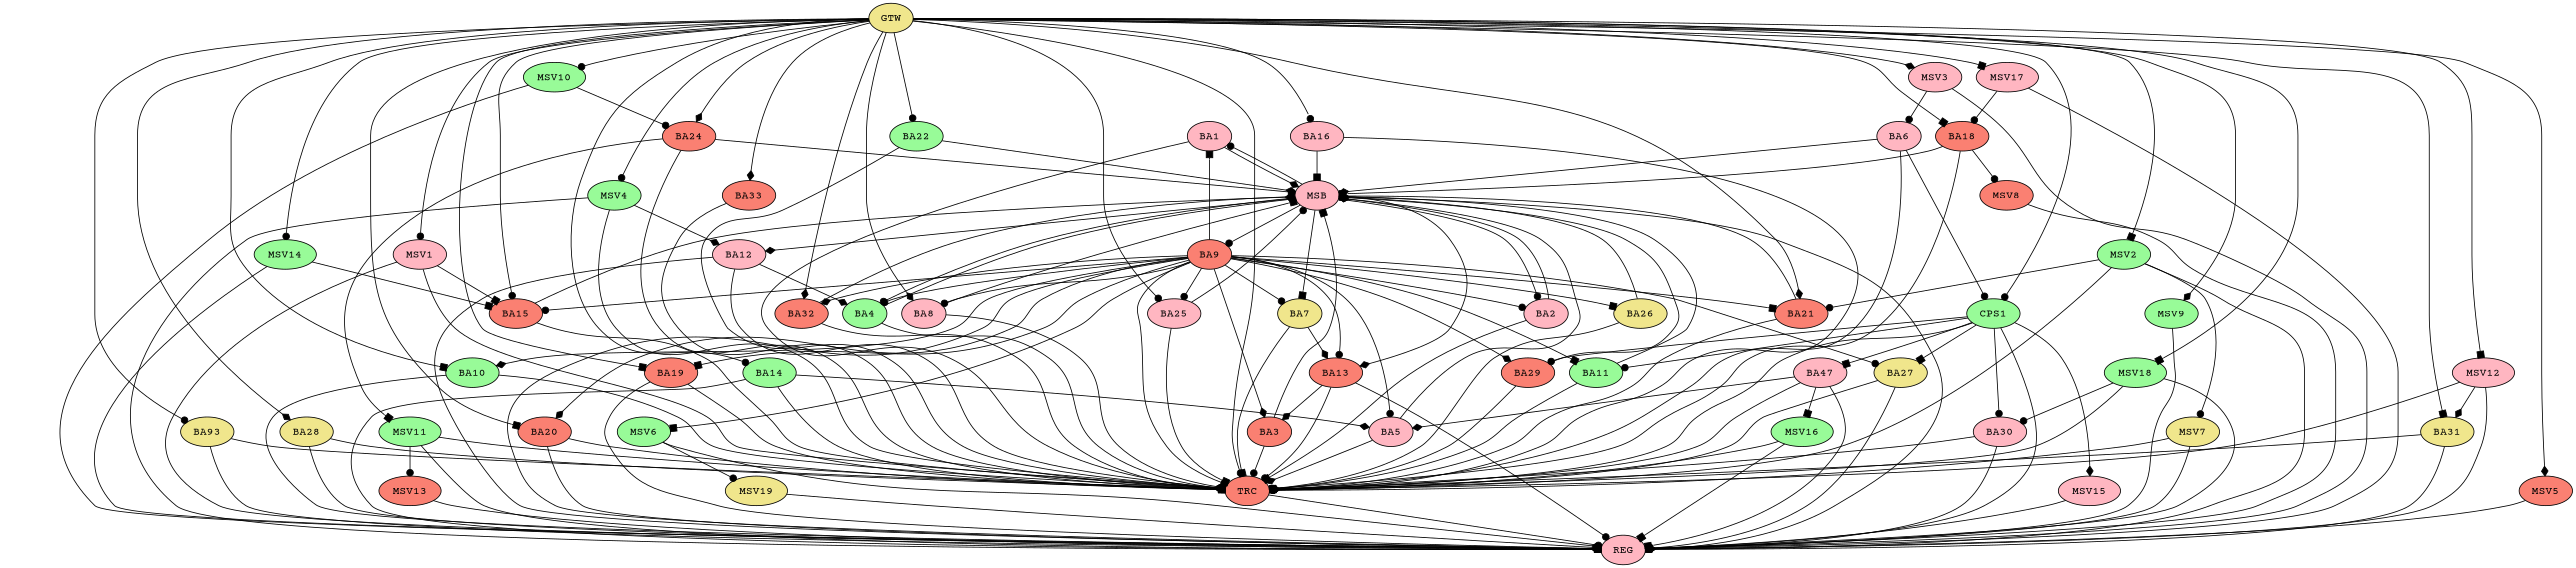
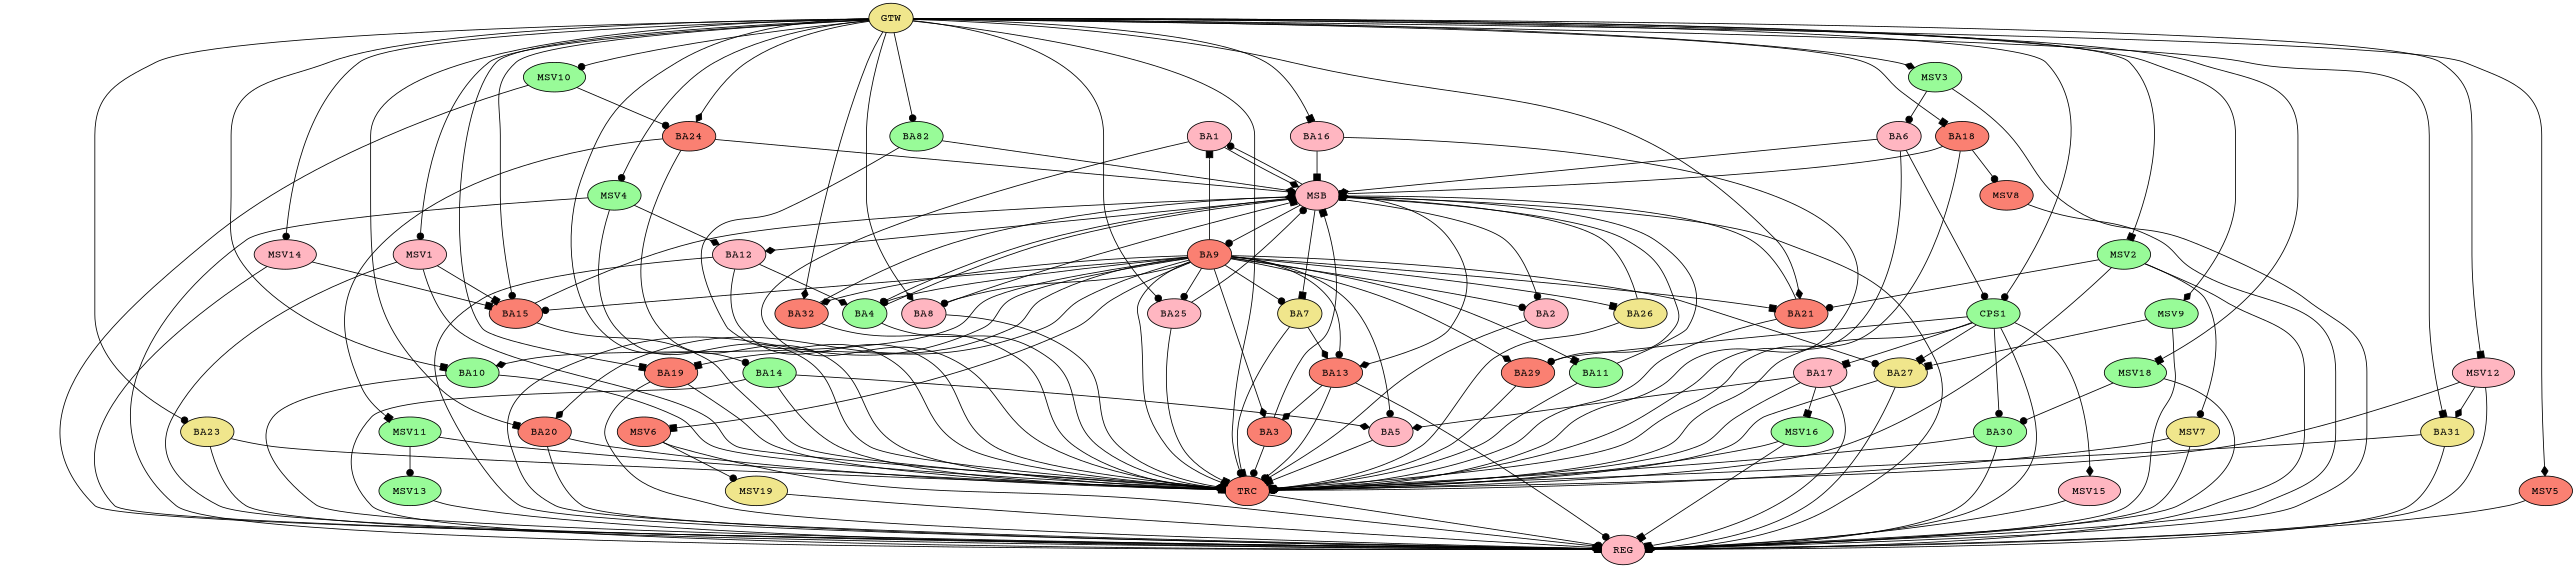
  strict digraph {
    fontname="Courier Prime"
    node [fillcolor=salmon fontname="Courier Prime" style=filled]
    edge [arrowhead=dot fontname="Courier Prime"]
    n1 [fillcolor=lightpink label=BA1]
    n2 [fillcolor=lightpink label=MSB]
    n3 [label=TRC]
    n4 [fillcolor=lightpink label=BA2]
    n5 [fillcolor=palegreen label=BA4]
    n6 [fillcolor=khaki label=BA7]
    n7 [label=BA9]
    n8 [label=BA13]
    n9 [fillcolor=lightpink label=REG]
    n10 [fillcolor=lightpink label=BA12]
    n11 [label=BA3]
    n12 [fillcolor=lightpink label=BA5]
    n13 [fillcolor=lightpink label=BA6]
    n14 [fillcolor=palegreen label=CPS1]
    n15 [fillcolor=lightpink label=BA8]
    n16 [fillcolor=palegreen label=BA10]
    n17 [fillcolor=palegreen label=BA11]
    n18 [label=BA15]
    n19 [label=BA19]
    n20 [label=BA20]
    n21 [label=BA21]
    n22 [fillcolor=lightpink label=BA25]
    n23 [fillcolor=khaki label=BA26]
    n24 [fillcolor=khaki label=BA27]
    n25 [label=BA29]
    n26 [label=BA32]
-   n27 [fillcolor=palegreen label=MSV6]
+   n27 [label=MSV6]
    n28 [fillcolor=khaki label=MSV19]
    n29 [fillcolor=palegreen label=BA14]
    n30 [fillcolor=lightpink label=BA16]
-   n31 [fillcolor=lightpink label=BA47]
+   n31 [fillcolor=lightpink label=BA17]
    n32 [fillcolor=palegreen label=MSV16]
    n33 [label=BA18]
    n34 [label=MSV8]
-   n35 [fillcolor=palegreen label=BA22]
-   n36 [fillcolor=khaki label=BA93]
+   n35 [fillcolor=palegreen label=BA82]
+   n36 [fillcolor=khaki label=BA23]
    n37 [label=BA24]
    n38 [fillcolor=palegreen label=MSV11]
-   n39 [label=MSV13]
-   n40 [fillcolor=khaki label=BA28]
-   n41 [fillcolor=lightpink label=BA30]
+   n39 [fillcolor=palegreen label=MSV13]
+   n41 [fillcolor=palegreen label=BA30]
    n42 [fillcolor=khaki label=BA31]
-   n43 [label=BA33]
    n44 [fillcolor=lightpink label=MSV15]
    n45 [fillcolor=khaki label=GTW]
    n46 [fillcolor=lightpink label=MSV1]
    n47 [fillcolor=palegreen label=MSV2]
-   n48 [fillcolor=lightpink label=MSV3]
+   n48 [fillcolor=palegreen label=MSV3]
    n49 [fillcolor=palegreen label=MSV4]
    n50 [label=MSV5]
    n51 [fillcolor=palegreen label=MSV9]
    n52 [fillcolor=palegreen label=MSV10]
    n53 [fillcolor=lightpink label=MSV12]
-   n54 [fillcolor=palegreen label=MSV14]
-   n55 [fillcolor=lightpink label=MSV17]
+   n54 [fillcolor=lightpink label=MSV14]
    n56 [fillcolor=palegreen label=MSV18]
    n57 [fillcolor=khaki label=MSV7]
    n1 -> n2 [arrowhead=diamond]
    n1 -> n3 [arrowhead=box]
    n2 -> n1
    n2 -> n4
    n2 -> n5
    n2 -> n6 [arrowhead=box]
    n2 -> n7
    n2 -> n8 [arrowhead=diamond]
    n2 -> n9
    n2 -> n10 [arrowhead=diamond]
    n3 -> n9
-   n4 -> n2 [arrowhead=diamond]
    n4 -> n3 [arrowhead=box]
    n5 -> n2
    n5 -> n3 [arrowhead=diamond]
    n6 -> n3 [arrowhead=box]
    n6 -> n8 [arrowhead=diamond]
    n7 -> n1 [arrowhead=box]
    n7 -> n3
    n7 -> n4
    n7 -> n5
    n7 -> n6
    n7 -> n8
    n7 -> n9
    n7 -> n11 [arrowhead=diamond]
    n7 -> n12
    n7 -> n15
    n7 -> n16 [arrowhead=diamond]
    n7 -> n17 [arrowhead=box]
    n7 -> n18
    n7 -> n19 [arrowhead=box]
    n7 -> n20 [arrowhead=diamond]
    n7 -> n21 [arrowhead=box]
    n7 -> n22
    n7 -> n23 [arrowhead=box]
    n7 -> n24
    n7 -> n25 [arrowhead=diamond]
    n7 -> n26 [arrowhead=diamond]
    n7 -> n27 [arrowhead=box]
    n8 -> n3
    n8 -> n9
    n8 -> n11 [arrowhead=diamond]
    n10 -> n3 [arrowhead=diamond]
    n10 -> n5 [arrowhead=diamond]
    n10 -> n9 [arrowhead=diamond]
    n11 -> n2 [arrowhead=box]
    n11 -> n3
-   n12 -> n2 [arrowhead=diamond]
-   n12 -> n3 [arrowhead=diamond]
+   n12 -> n3 [arrowhead=box]
    n13 -> n2 [arrowhead=diamond]
    n13 -> n3
    n13 -> n14
    n14 -> n3 [arrowhead=diamond]
    n14 -> n9
-   n14 -> n17
    n14 -> n24 [arrowhead=box]
    n14 -> n25
    n14 -> n31 [arrowhead=box]
    n14 -> n41
    n14 -> n44 [arrowhead=diamond]
    n15 -> n2 [arrowhead=box]
    n15 -> n3 [arrowhead=diamond]
    n16 -> n3
    n16 -> n9
    n17 -> n2 [arrowhead=diamond]
    n17 -> n3 [arrowhead=box]
    n18 -> n2 [arrowhead=diamond]
    n18 -> n3 [arrowhead=box]
    n19 -> n3
    n19 -> n9 [arrowhead=box]
    n20 -> n3 [arrowhead=box]
    n20 -> n9 [arrowhead=diamond]
    n21 -> n2
    n21 -> n3 [arrowhead=box]
    n22 -> n2
    n22 -> n3 [arrowhead=box]
    n23 -> n2 [arrowhead=box]
    n23 -> n3
    n24 -> n3
    n24 -> n9 [arrowhead=box]
    n25 -> n2
    n25 -> n3 [arrowhead=diamond]
    n26 -> n2 [arrowhead=box]
    n26 -> n3 [arrowhead=box]
    n27 -> n9 [arrowhead=diamond]
    n27 -> n28
    n28 -> n9 [arrowhead=box]
    n29 -> n3 [arrowhead=box]
    n29 -> n9 [arrowhead=box]
    n29 -> n12 [arrowhead=diamond]
    n30 -> n2 [arrowhead=box]
    n30 -> n3
    n31 -> n3 [arrowhead=box]
    n31 -> n9 [arrowhead=box]
    n31 -> n12 [arrowhead=diamond]
    n31 -> n32 [arrowhead=box]
    n32 -> n3 [arrowhead=diamond]
    n32 -> n9 [arrowhead=box]
    n33 -> n2 [arrowhead=box]
    n33 -> n3
    n33 -> n34
    n34 -> n9 [arrowhead=box]
    n35 -> n2 [arrowhead=diamond]
    n35 -> n3 [arrowhead=diamond]
    n36 -> n3 [arrowhead=diamond]
    n36 -> n9 [arrowhead=diamond]
    n37 -> n2
    n37 -> n3 [arrowhead=box]
    n37 -> n38 [arrowhead=box]
    n38 -> n3
-   n38 -> n9 [arrowhead=box]
    n38 -> n39
    n39 -> n9
-   n40 -> n3 [arrowhead=diamond]
-   n40 -> n9 [arrowhead=box]
    n41 -> n3 [arrowhead=box]
    n41 -> n9
    n42 -> n3
    n42 -> n9 [arrowhead=box]
-   n43 -> n3 [arrowhead=box]
    n44 -> n9 [arrowhead=diamond]
    n45 -> n3
    n45 -> n14
    n45 -> n15 [arrowhead=diamond]
    n45 -> n16 [arrowhead=box]
    n45 -> n18
    n45 -> n19 [arrowhead=box]
    n45 -> n20 [arrowhead=box]
    n45 -> n21 [arrowhead=diamond]
    n45 -> n22
    n45 -> n26 [arrowhead=diamond]
    n45 -> n29
-   n45 -> n30
+   n45 -> n30 [arrowhead=box]
    n45 -> n33 [arrowhead=box]
    n45 -> n35
    n45 -> n36
    n45 -> n37 [arrowhead=diamond]
-   n45 -> n40 [arrowhead=diamond]
    n45 -> n42 [arrowhead=box]
-   n45 -> n43 [arrowhead=diamond]
    n45 -> n46
    n45 -> n47 [arrowhead=box]
    n45 -> n48 [arrowhead=diamond]
    n45 -> n49
    n45 -> n50 [arrowhead=diamond]
    n45 -> n51 [arrowhead=diamond]
    n45 -> n52
    n45 -> n53 [arrowhead=box]
    n45 -> n54
-   n45 -> n55 [arrowhead=box]
    n45 -> n56 [arrowhead=box]
    n46 -> n3
    n46 -> n9 [arrowhead=box]
    n46 -> n18 [arrowhead=box]
    n47 -> n3 [arrowhead=diamond]
    n47 -> n9 [arrowhead=diamond]
    n47 -> n21
    n47 -> n57
    n48 -> n9 [arrowhead=diamond]
    n48 -> n13
    n49 -> n3 [arrowhead=diamond]
    n49 -> n9
    n49 -> n10 [arrowhead=diamond]
    n50 -> n9 [arrowhead=diamond]
    n51 -> n9 [arrowhead=box]
+   n51 -> n24 [arrowhead=box]
    n52 -> n9 [arrowhead=box]
    n52 -> n37
    n53 -> n3 [arrowhead=diamond]
    n53 -> n9 [arrowhead=diamond]
    n53 -> n42 [arrowhead=diamond]
    n54 -> n9
    n54 -> n18 [arrowhead=box]
-   n55 -> n9 [arrowhead=diamond]
-   n55 -> n33
-   n56 -> n3 [arrowhead=box]
    n56 -> n9 [arrowhead=box]
    n56 -> n41
    n57 -> n3
    n57 -> n9
  }
